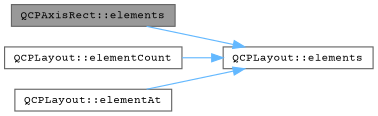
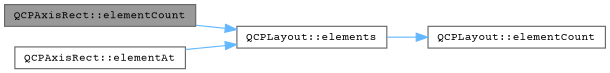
  digraph {
    fontname="Courier Prime"
    rankdir=LR
    node [color=grey40 fillcolor=white fontname="Courier Prime" fontsize=10 shape=box style=filled]
    edge [color=steelblue1 fontname="Courier Prime" fontsize=10 labelfontname=Helvetica labelfontsize=10 style=solid]
-   n1 [color=gray40 fillcolor=grey60 fontcolor=black height=0.2 label="QCPAxisRect::elements" width=0.4]
+   n1 [color=gray40 fillcolor=grey60 fontcolor=black height=0.2 label="QCPAxisRect::elementCount" width=0.4]
    n2 [height=0.2 label="QCPLayout::elements" width=0.4]
    n3 [height=0.2 label="QCPLayout::elementCount" width=0.4]
-   n4 [height=0.2 label="QCPLayout::elementAt" width=0.4]
+   n4 [height=0.2 label="QCPAxisRect::elementAt" width=0.4]
    n1 -> n2
-   n3 -> n2
+   n2 -> n3
    n4 -> n2
  }
